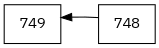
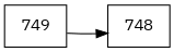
  digraph {
    rankdir=LR
    fontname="IBM Plex Mono"
    node [shape=record fontname="IBM Plex Mono"]
    n1 [label="{749}"]
    n2 [label="{748}"]
-   n2 -> n1 [fontname="IBM Plex Mono"]
+   n1 -> n2 [fontname="IBM Plex Mono"]
  }
